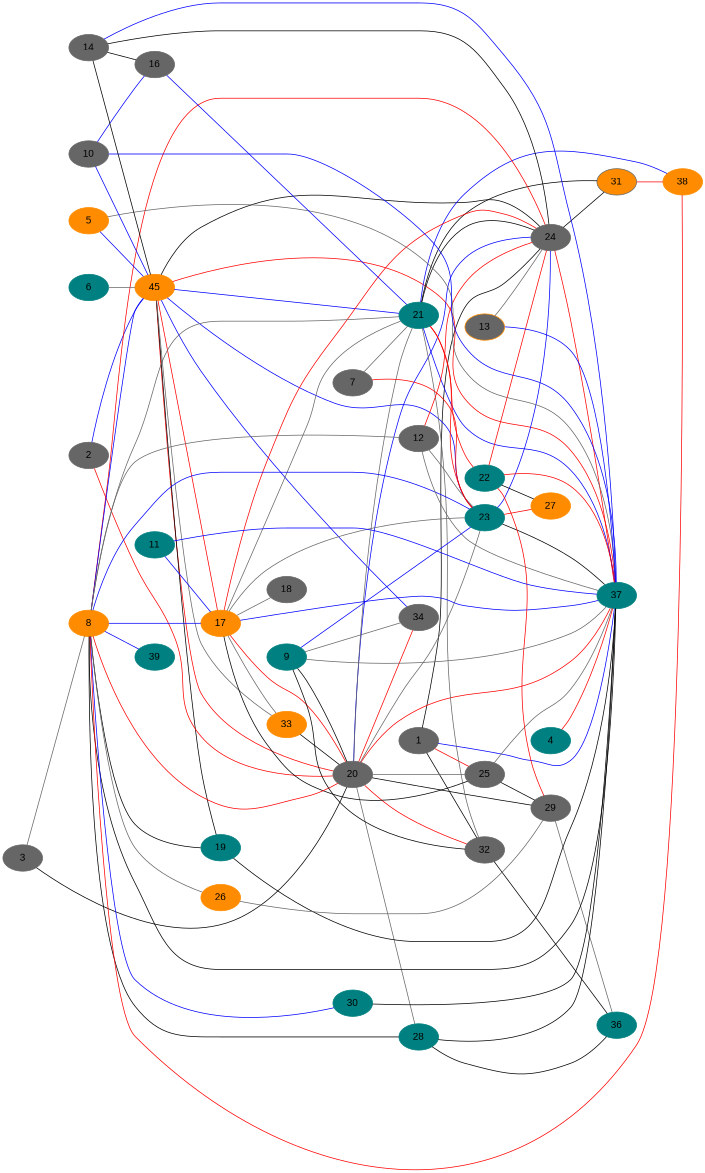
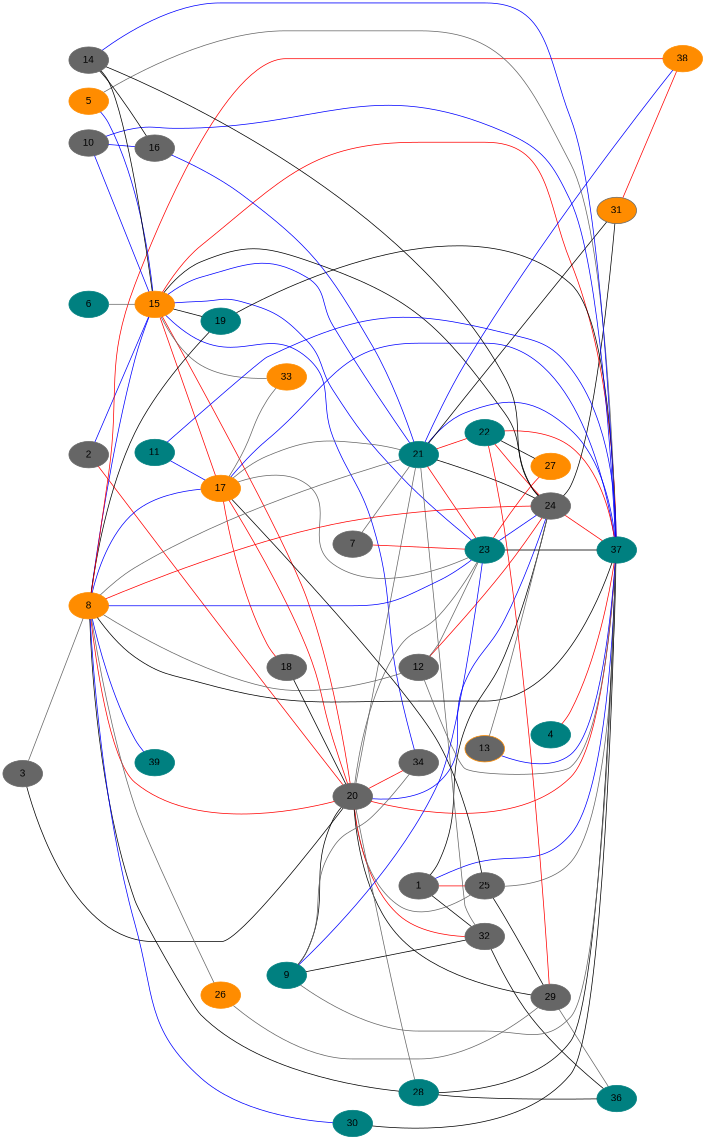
  graph {
    fontname="Liberation Sans"
    rankdir=LR
    node [color=gray40 fontname="Liberation Sans" style=filled]
    edge [color=black fontname="Liberation Sans" weight=1.0]
    1
    24
    25
    32
    37 [color=teal]
    31 [fillcolor=darkorange]
    29
    36 [color=teal]
-   15 [color=darkorange label=45]
+   15 [color=darkorange]
    2
    20
    21 [color=teal]
    23 [color=teal]
    17 [color=darkorange]
    19 [color=teal]
    34
    33 [color=darkorange]
    28 [color=teal]
    3
    8 [color=darkorange]
    12
    26 [color=darkorange]
    30 [color=teal]
    38 [color=darkorange]
    39 [color=teal]
    4 [color=teal]
    5 [color=darkorange]
    6 [color=teal]
    7
    22 [color=teal]
    27 [color=darkorange]
    18
    9 [color=teal]
    10
    16
    14
    11 [color=teal]
    13 [color=darkorange fillcolor=gray40]
    1 -- 24
    1 -- 25 [color=red]
    1 -- 32
    1 -- 37 [color=blue]
    24 -- 37 [color=red weight=2.0]
    24 -- 31
    25 -- 37 [color=gray40]
    25 -- 29
    32 -- 36
    31 -- 38 [color=red]
    29 -- 36 [color=gray40]
    15 -- 24
    15 -- 37 [color=red]
    15 -- 20 [color=red]
    15 -- 21 [color=blue]
    15 -- 23 [color=blue weight=3.0]
    15 -- 17 [color=red]
    15 -- 19
    15 -- 34 [color=blue]
    15 -- 33 [color=gray40]
    2 -- 15 [color=blue]
    2 -- 20 [color=red]
    20 -- 24 [color=blue weight=2.0]
    20 -- 25 [color=gray40 weight=2.0]
    20 -- 32 [color=red]
    20 -- 37 [color=red]
    20 -- 29
    20 -- 21 [color=gray40]
    20 -- 23 [color=gray40]
    20 -- 34 [color=red]
    20 -- 28 [color=gray40 weight=2.0]
    21 -- 24
    21 -- 32 [color=gray40 weight=2.0]
    21 -- 37 [color=blue]
    21 -- 31
    21 -- 23 [color=red weight=2.0]
    21 -- 38 [color=blue]
    21 -- 22 [color=red]
    23 -- 24 [color=blue]
    23 -- 37
    23 -- 27 [color=red]
-   17 -- 24 [color=red weight=2.0]
    17 -- 25 [weight=2.0]
    17 -- 37 [color=blue]
    17 -- 20 [color=red]
    17 -- 21 [color=gray40]
    17 -- 23 [color=gray40]
    17 -- 33 [color=gray40]
-   17 -- 18 [color=gray40]
+   17 -- 18 [color=red]
    19 -- 37
    28 -- 37
    28 -- 36
    3 -- 20
    3 -- 8 [color=gray40]
    8 -- 24 [color=red weight=3.0]
    8 -- 37 [weight=3.0]
    8 -- 15 [color=blue weight=3.0]
    8 -- 20 [color=red weight=4.0]
    8 -- 21 [color=gray40 weight=3.0]
    8 -- 23 [color=blue weight=3.0]
    8 -- 17 [color=blue weight=4.0]
    8 -- 19
    8 -- 28
    8 -- 12 [color=gray40]
    8 -- 26 [color=gray40]
    8 -- 30 [color=blue]
    8 -- 38 [color=red]
    8 -- 39 [color=blue weight=2.0]
    12 -- 24 [color=red]
    12 -- 37 [color=gray40]
    12 -- 23 [color=gray40]
    26 -- 29 [color=gray40]
    30 -- 37
    4 -- 37 [color=red]
    5 -- 37 [color=gray40]
    5 -- 15 [color=blue]
    6 -- 15 [color=gray40]
    7 -- 21 [color=gray40]
    7 -- 23 [color=red]
    22 -- 24 [color=red weight=2.0]
    22 -- 37 [color=red weight=2.0]
    22 -- 29 [color=red]
    22 -- 27
-   33 -- 20
+   18 -- 20
    9 -- 32
    9 -- 37 [color=gray40 weight=2.0]
    9 -- 20
    9 -- 23 [color=blue]
    9 -- 34 [color=gray40]
    10 -- 37 [color=blue weight=2.0]
    10 -- 15 [color=blue]
    10 -- 16 [color=blue]
    16 -- 21 [color=blue]
    14 -- 24
    14 -- 37 [color=blue]
    14 -- 15
    14 -- 16
    11 -- 37 [color=blue]
    11 -- 17 [color=blue]
    13 -- 24 [color=gray40]
    13 -- 37 [color=blue]
  }
